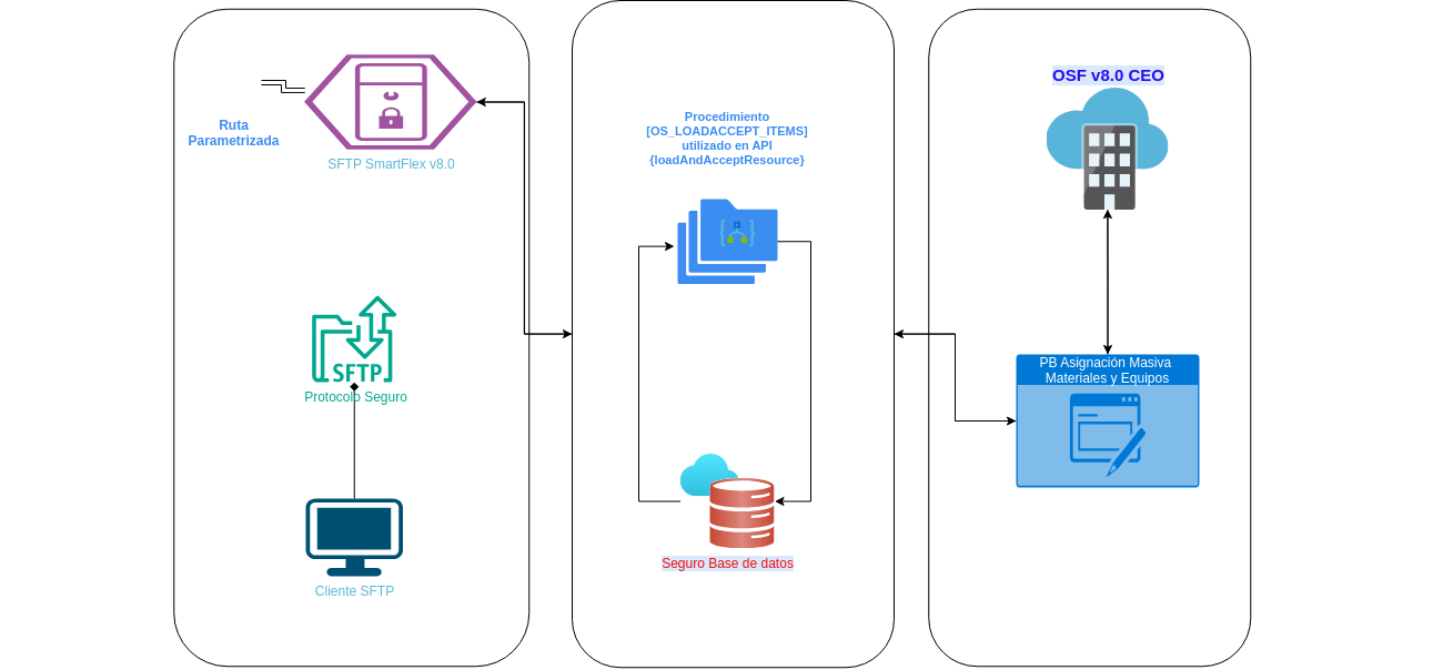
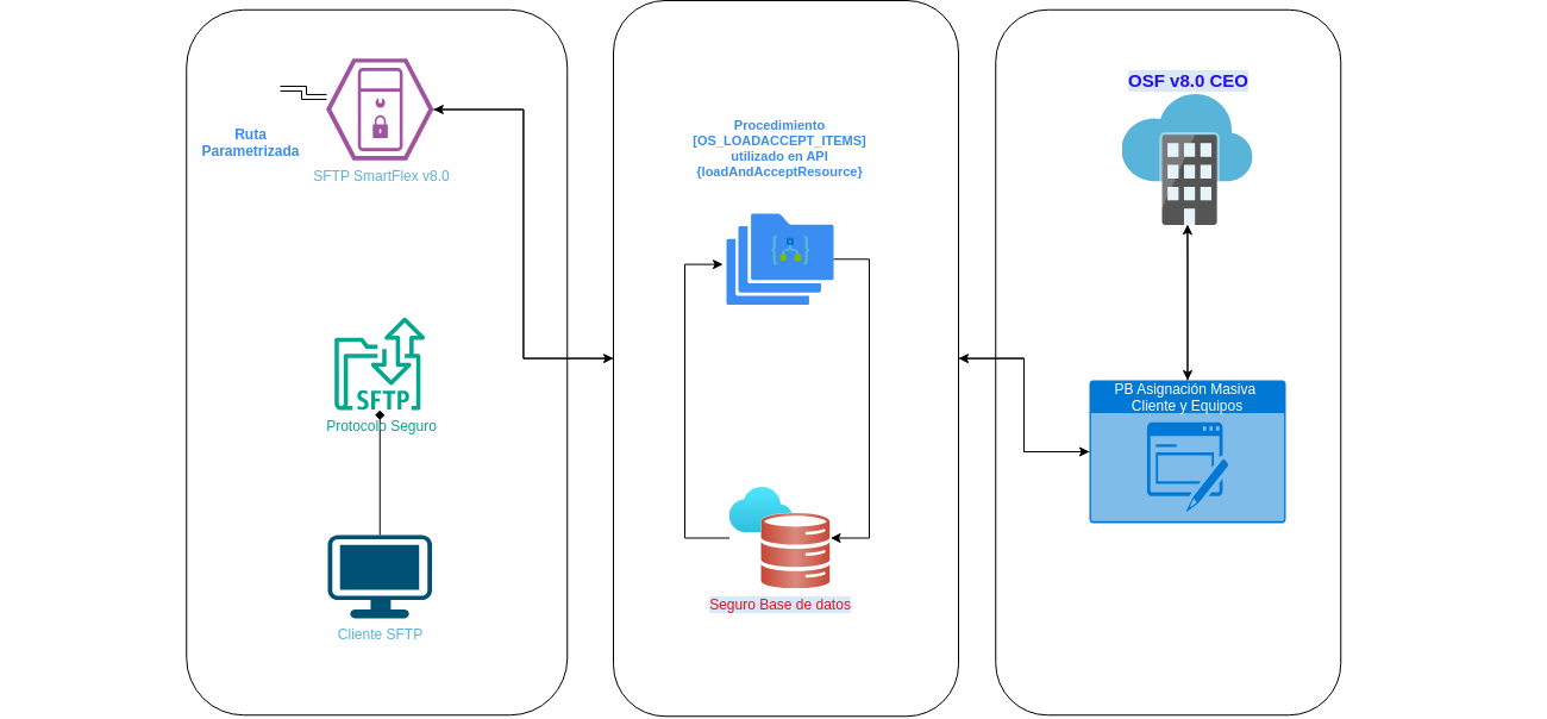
  <mxCell id="0" />
  <mxCell id="1" parent="0" />
  <mxCell id="2" value="" style="rounded=1;whiteSpace=wrap;html=1;rotation=90;" parent="1" vertex="1"><mxGeometry x="685" y="130" width="592.5" height="290" as="geometry" /></mxCell>
  <mxCell id="3" value="" style="rounded=1;whiteSpace=wrap;html=1;rotation=90;" parent="1" vertex="1"><mxGeometry x="359.38" y="126.63" width="601.25" height="290" as="geometry" /></mxCell>
  <mxCell id="4" value="" style="rounded=1;whiteSpace=wrap;html=1;rotation=90;" parent="1" vertex="1"><mxGeometry x="20" y="115" width="592.5" height="320" as="geometry" /></mxCell>
  <mxCell id="5" value="OSF v8.0 CEO" style="image;sketch=0;aspect=fixed;html=1;points=[];align=center;fontSize=15;image=img/lib/mscae/Software_as_a_Service.svg;labelBackgroundColor=light-dark(#dae8fc, #ededed);fontColor=light-dark(#280eec, #ededed);fontStyle=1;labelPosition=center;verticalLabelPosition=top;verticalAlign=bottom;" parent="1" vertex="1"><mxGeometry x="942.5" y="50" width="110" height="110" as="geometry" /></mxCell>
  <mxCell id="6" style="edgeStyle=orthogonalEdgeStyle;rounded=0;orthogonalLoop=1;jettySize=auto;html=1;endArrow=diamond;" parent="1" source="7" target="8" edge="1"><mxGeometry relative="1" as="geometry" /></mxCell>
  <mxCell id="7" value="Cliente SFTP" style="points=[[0.03,0.03,0],[0.5,0,0],[0.97,0.03,0],[1,0.4,0],[0.97,0.745,0],[0.5,1,0],[0.03,0.745,0],[0,0.4,0]];verticalLabelPosition=bottom;sketch=0;html=1;verticalAlign=top;aspect=fixed;align=center;pointerEvents=1;shape=mxgraph.cisco19.workstation;fillColor=#005073;strokeColor=none;fontColor=light-dark(#59b4d9, #ededed);" parent="1" vertex="1"><mxGeometry x="275" y="420" width="87.5" height="70" as="geometry" /></mxCell>
  <mxCell id="8" value="Protocolo Seguro" style="sketch=0;outlineConnect=0;fontColor=light-dark(#01a88d, #bdc7d4);gradientColor=none;fillColor=#01A88D;strokeColor=none;dashed=0;verticalLabelPosition=bottom;verticalAlign=top;align=center;html=1;fontSize=12;fontStyle=0;aspect=fixed;shape=mxgraph.aws4.transfer_for_sftp_resource;spacingLeft=2;" parent="1" vertex="1"><mxGeometry x="277.75" y="237" width="82" height="78" as="geometry" /></mxCell>
  <mxCell id="9" style="edgeStyle=orthogonalEdgeStyle;rounded=0;orthogonalLoop=1;jettySize=auto;html=1;" parent="1" source="10" target="3" edge="1"><mxGeometry relative="1" as="geometry" /></mxCell>
- <mxCell id="10" value="SFTP SmartFlex v8.0" style="verticalLabelPosition=bottom;sketch=0;html=1;fillColor=#A153A0;strokeColor=#ffffff;verticalAlign=top;align=center;points=[[0,0.5,0],[0.125,0.25,0],[0.25,0,0],[0.5,0,0],[0.75,0,0],[0.875,0.25,0],[1,0.5,0],[0.875,0.75,0],[0.75,1,0],[0.5,1,0],[0.125,0.75,0]];pointerEvents=1;shape=mxgraph.cisco_safe.compositeIcon;bgIcon=mxgraph.cisco_safe.design.blank_device;resIcon=mxgraph.cisco_safe.design.server_3;labelPosition=center;spacingLeft=2;fontColor=light-dark(#59b4d9, #ededed);" parent="1" vertex="1"><mxGeometry x="273.75" y="20" width="155" height="85" as="geometry" /></mxCell>
+ <mxCell id="10" value="SFTP SmartFlex v8.0" style="verticalLabelPosition=bottom;sketch=0;html=1;fillColor=#A153A0;strokeColor=#ffffff;verticalAlign=top;align=center;points=[[0,0.5,0],[0.125,0.25,0],[0.25,0,0],[0.5,0,0],[0.75,0,0],[0.875,0.25,0],[1,0.5,0],[0.875,0.75,0],[0.75,1,0],[0.5,1,0],[0.125,0.75,0]];pointerEvents=1;shape=mxgraph.cisco_safe.compositeIcon;bgIcon=mxgraph.cisco_safe.design.blank_device;resIcon=mxgraph.cisco_safe.design.server_3;labelPosition=center;spacingLeft=2;fontColor=light-dark(#59b4d9, #ededed);" parent="1" vertex="1"><mxGeometry x="273.75" y="20" width="90" height="85" as="geometry" /></mxCell>
  <mxCell id="11" style="edgeStyle=orthogonalEdgeStyle;rounded=0;orthogonalLoop=1;jettySize=auto;html=1;entryX=0.5;entryY=0;entryDx=0;entryDy=0;" parent="1" source="12" target="3" edge="1"><mxGeometry relative="1" as="geometry" /></mxCell>
- <mxCell id="12" value="PB Asignación Masiva&amp;nbsp;&lt;div&gt;Materiales y Equipos&lt;/div&gt;&lt;div&gt;&lt;br&gt;&lt;div&gt;&lt;br&gt;&lt;/div&gt;&lt;/div&gt;" style="html=1;whiteSpace=wrap;strokeColor=none;fillColor=#0079D6;labelPosition=center;verticalLabelPosition=middle;verticalAlign=top;align=center;fontSize=12;outlineConnect=0;spacingTop=-6;fontColor=#FFFFFF;sketch=0;shape=mxgraph.sitemap.form;" parent="1" vertex="1"><mxGeometry x="915" y="290" width="165" height="120" as="geometry" /></mxCell>
+ <mxCell id="12" value="PB Asignación Masiva&amp;nbsp;&lt;div&gt;Cliente y Equipos&lt;/div&gt;&lt;div&gt;&lt;br&gt;&lt;div&gt;&lt;br&gt;&lt;/div&gt;&lt;/div&gt;" style="html=1;whiteSpace=wrap;strokeColor=none;fillColor=#0079D6;labelPosition=center;verticalLabelPosition=middle;verticalAlign=top;align=center;fontSize=12;outlineConnect=0;spacingTop=-6;fontColor=#FFFFFF;sketch=0;shape=mxgraph.sitemap.form;" parent="1" vertex="1"><mxGeometry x="915" y="290" width="165" height="120" as="geometry" /></mxCell>
  <mxCell id="13" value="Seguro Base de datos" style="image;aspect=fixed;html=1;points=[];align=center;fontSize=12;image=img/lib/azure2/databases/Oracle_Database.svg;labelBackgroundColor=light-dark(#dae8fc, #ededed);fontColor=light-dark(#f20d0d, #ededed);" parent="1" vertex="1"><mxGeometry x="612.5" y="380" width="85" height="85" as="geometry" /></mxCell>
  <mxCell id="14" value="Procedimiento&#10;[OS_LOADACCEPT_ITEMS]&#10;utilizado en API&#10;{loadAndAcceptResource}&#10;&#10;" style="group;labelPosition=center;verticalLabelPosition=top;align=center;verticalAlign=bottom;fontStyle=1;fontColor=light-dark(#3b8df1, #ededed);fontSize=11;" parent="1" vertex="1" connectable="0"><mxGeometry x="610" y="150" width="90" height="80" as="geometry" /></mxCell>
  <mxCell id="15" value="" style="sketch=0;html=1;aspect=fixed;strokeColor=none;shadow=0;fillColor=#3B8DF1;verticalAlign=top;labelPosition=center;verticalLabelPosition=bottom;shape=mxgraph.gcp2.folders" parent="14" vertex="1"><mxGeometry width="90" height="76.498" as="geometry" /></mxCell>
  <mxCell id="16" value="" style="image;sketch=0;aspect=fixed;html=1;points=[];align=center;fontSize=12;image=img/lib/mscae/Logic_Apps.svg;" parent="14" vertex="1"><mxGeometry x="38.249" y="18.667" width="31.874" height="24.862" as="geometry" /></mxCell>
  <mxCell id="17" style="edgeStyle=orthogonalEdgeStyle;rounded=0;orthogonalLoop=1;jettySize=auto;html=1;entryX=0.5;entryY=0;entryDx=0;entryDy=0;entryPerimeter=0;" parent="1" source="5" target="12" edge="1"><mxGeometry relative="1" as="geometry" /></mxCell>
  <mxCell id="18" style="edgeStyle=orthogonalEdgeStyle;rounded=0;orthogonalLoop=1;jettySize=auto;html=1;entryX=0.499;entryY=0.992;entryDx=0;entryDy=0;entryPerimeter=0;" parent="1" source="12" target="5" edge="1"><mxGeometry relative="1" as="geometry" /></mxCell>
  <mxCell id="19" style="edgeStyle=orthogonalEdgeStyle;rounded=0;orthogonalLoop=1;jettySize=auto;html=1;entryX=0;entryY=0.5;entryDx=0;entryDy=0;entryPerimeter=0;exitX=0.5;exitY=0;exitDx=0;exitDy=0;" parent="1" source="3" target="12" edge="1"><mxGeometry relative="1" as="geometry" /></mxCell>
  <mxCell id="20" style="edgeStyle=orthogonalEdgeStyle;rounded=0;orthogonalLoop=1;jettySize=auto;html=1;entryX=1;entryY=0.5;entryDx=0;entryDy=0;entryPerimeter=0;" parent="1" source="3" target="10" edge="1"><mxGeometry relative="1" as="geometry" /></mxCell>
  <mxCell id="21" style="edgeStyle=entityRelationEdgeStyle;rounded=0;orthogonalLoop=1;jettySize=auto;html=1;strokeColor=default;" parent="1" source="15" target="13" edge="1"><mxGeometry relative="1" as="geometry" /></mxCell>
  <mxCell id="22" style="edgeStyle=orthogonalEdgeStyle;rounded=0;orthogonalLoop=1;jettySize=auto;html=1;entryX=-0.033;entryY=0.557;entryDx=0;entryDy=0;entryPerimeter=0;" parent="1" source="13" target="15" edge="1"><mxGeometry relative="1" as="geometry"><Array as="points"><mxPoint x="575" y="423" /><mxPoint x="575" y="193" /></Array></mxGeometry></mxCell>
  <mxCell id="23" value="Ruta&lt;div&gt;Parametrizada&lt;/div&gt;" style="shape=image;html=1;verticalAlign=top;verticalLabelPosition=bottom;labelBackgroundColor=#ffffff;imageAspect=0;aspect=fixed;image=https://icons.diagrams.net/icon-cache1/WHCompare_Servers___Web_Hosting-2845/sftp-1033.svg;fontStyle=1;fontColor=light-dark(#3b8df1, #ededed);" parent="1" vertex="1"><mxGeometry x="185" y="20" width="50" height="50" as="geometry" /></mxCell>
  <mxCell id="24" style="edgeStyle=elbowEdgeStyle;rounded=0;orthogonalLoop=1;jettySize=auto;html=1;entryX=0.003;entryY=0.376;entryDx=0;entryDy=0;entryPerimeter=0;shape=link;" parent="1" source="23" target="10" edge="1"><mxGeometry relative="1" as="geometry" /></mxCell>
